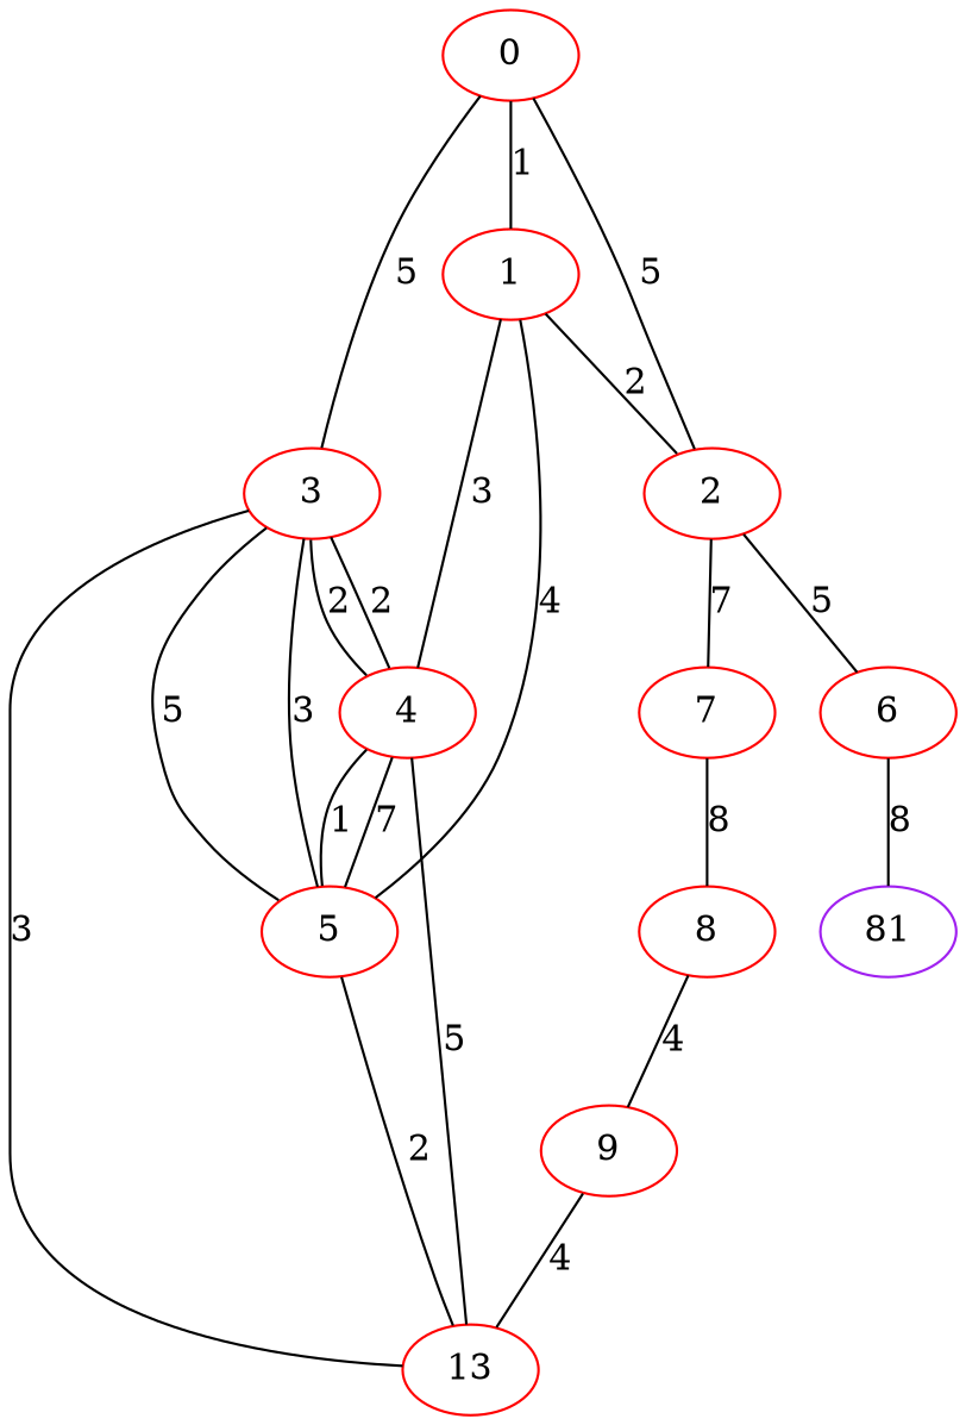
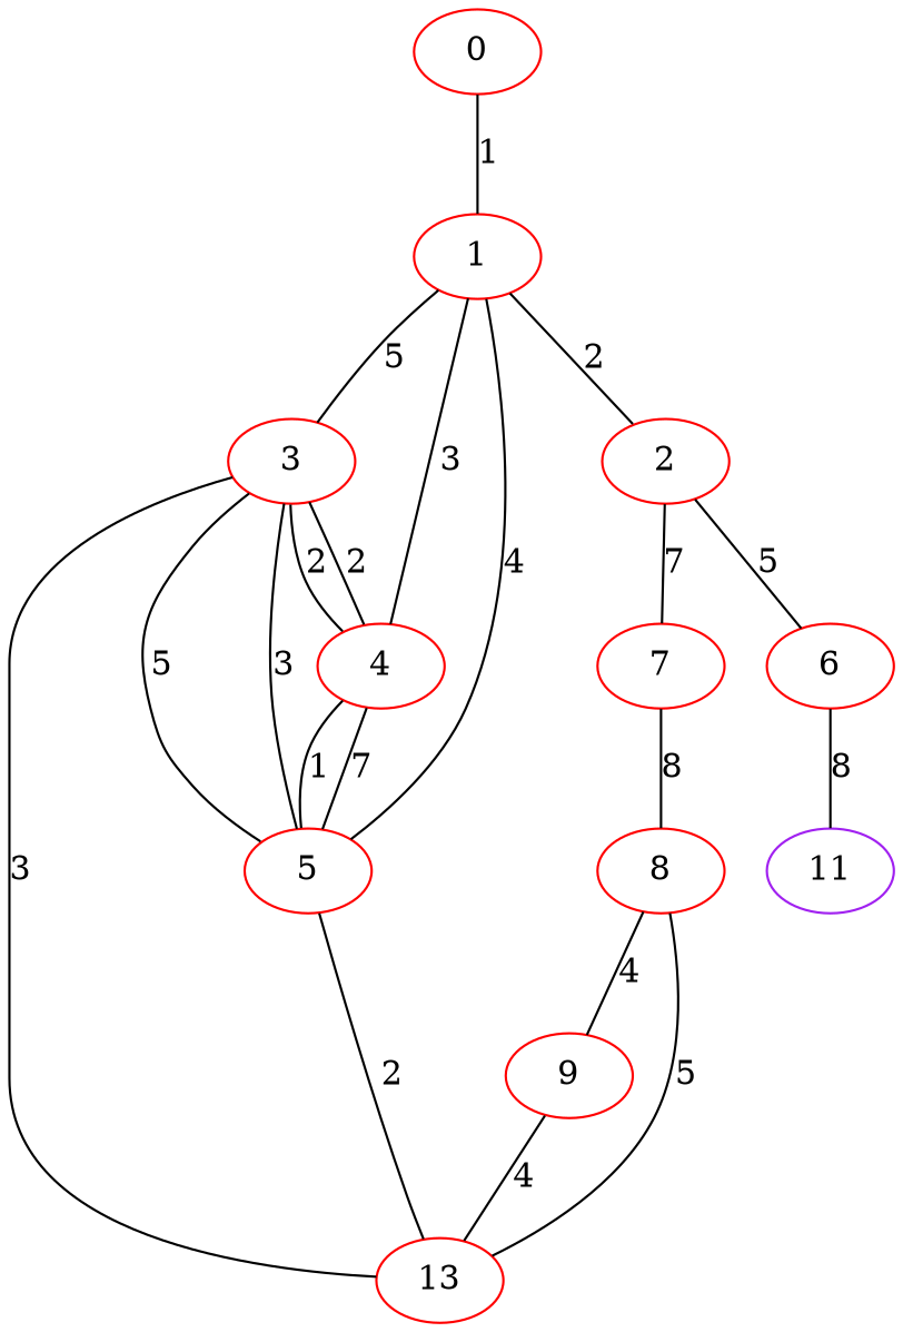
  graph {
    node [color=red weight=1]
    0
    1
    2
    3
    4
    5
    6
    7
    n9 [label=13]
-   11 [color=purple weight=4 label=81]
+   11 [color=purple weight=4]
    8
    9
    0 -- 1 [label=1]
-   0 -- 2 [label=5]
    1 -- 2 [label=2]
-   0 -- 3 [label=5]
+   1 -- 3 [label=5]
    1 -- 4 [label=3]
    1 -- 5 [label=4]
    2 -- 6 [label=5]
    2 -- 7 [label=7]
    3 -- 4 [label=2]
    3 -- 4 [label=2]
    3 -- 5 [label=5]
    3 -- 5 [label=3]
    3 -- n9 [label=3]
    4 -- 5 [label=7]
    4 -- 5 [label=1]
-   4 -- n9 [label=5]
+   8 -- n9 [label=5]
    5 -- n9 [label=2]
    6 -- 11 [label=8]
    7 -- 8 [label=8]
    8 -- 9 [label=4]
    9 -- n9 [label=4]
  }
